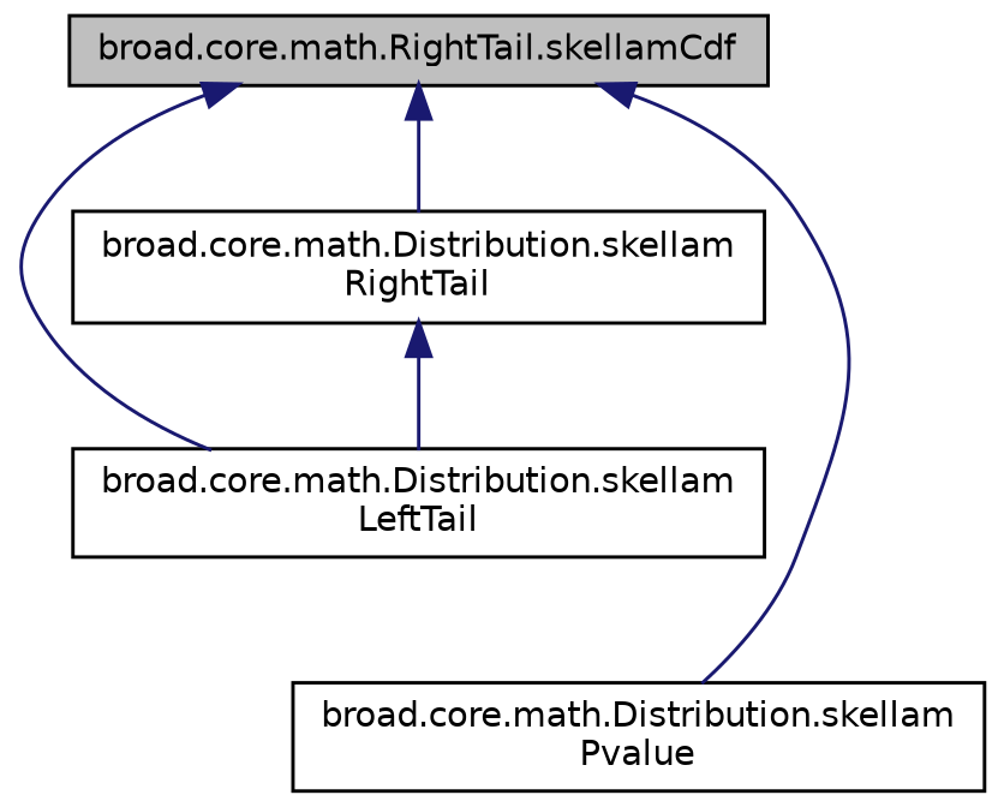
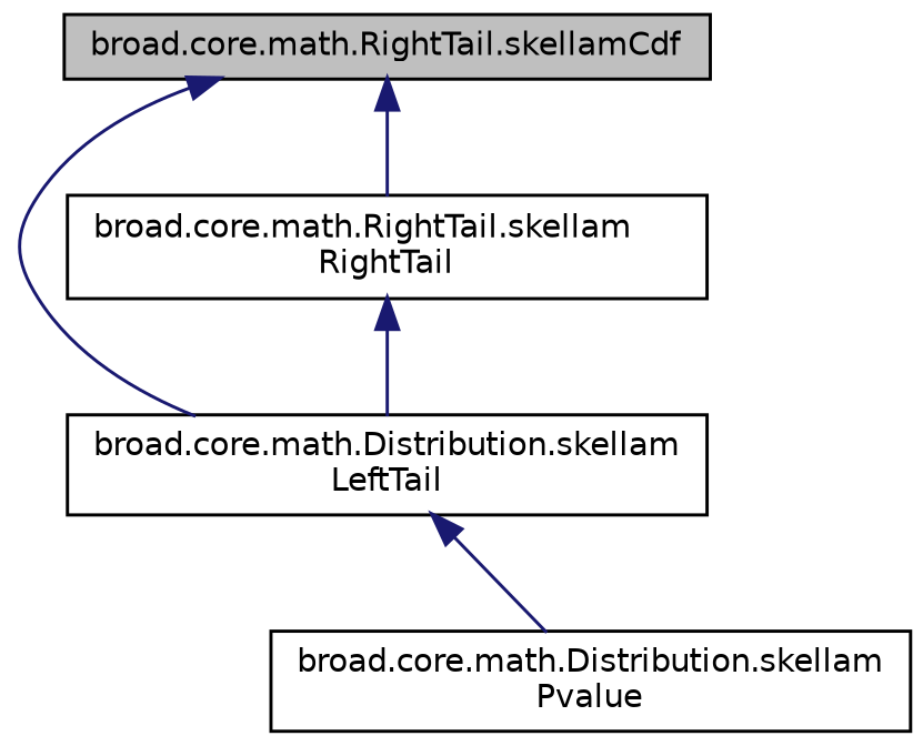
  digraph {
    rankdir=TB
    node [color=black fillcolor=white fontname=Helvetica fontsize=10 shape=record style=filled]
    edge [color=midnightblue dir=back fontname=Helvetica fontsize=10 labelfontname=Helvetica labelfontsize=10 style=solid]
    n1 [fillcolor=grey75 fontcolor=black height=0.2 label="broad.core.math.RightTail.skellamCdf" width=0.4]
    n2 [height=0.2 label="broad.core.math.Distribution.skellam\lLeftTail" width=0.4]
-   n3 [height=0.2 label="broad.core.math.Distribution.skellam\lRightTail" width=0.4]
+   n3 [height=0.2 label="broad.core.math.RightTail.skellam\lRightTail" width=0.4]
    n4 [height=0.2 label="broad.core.math.Distribution.skellam\lPvalue" width=0.4]
    n1 -> n2
    n1 -> n3
-   n1 -> n4
+   n2 -> n4
    n3 -> n2
  }
